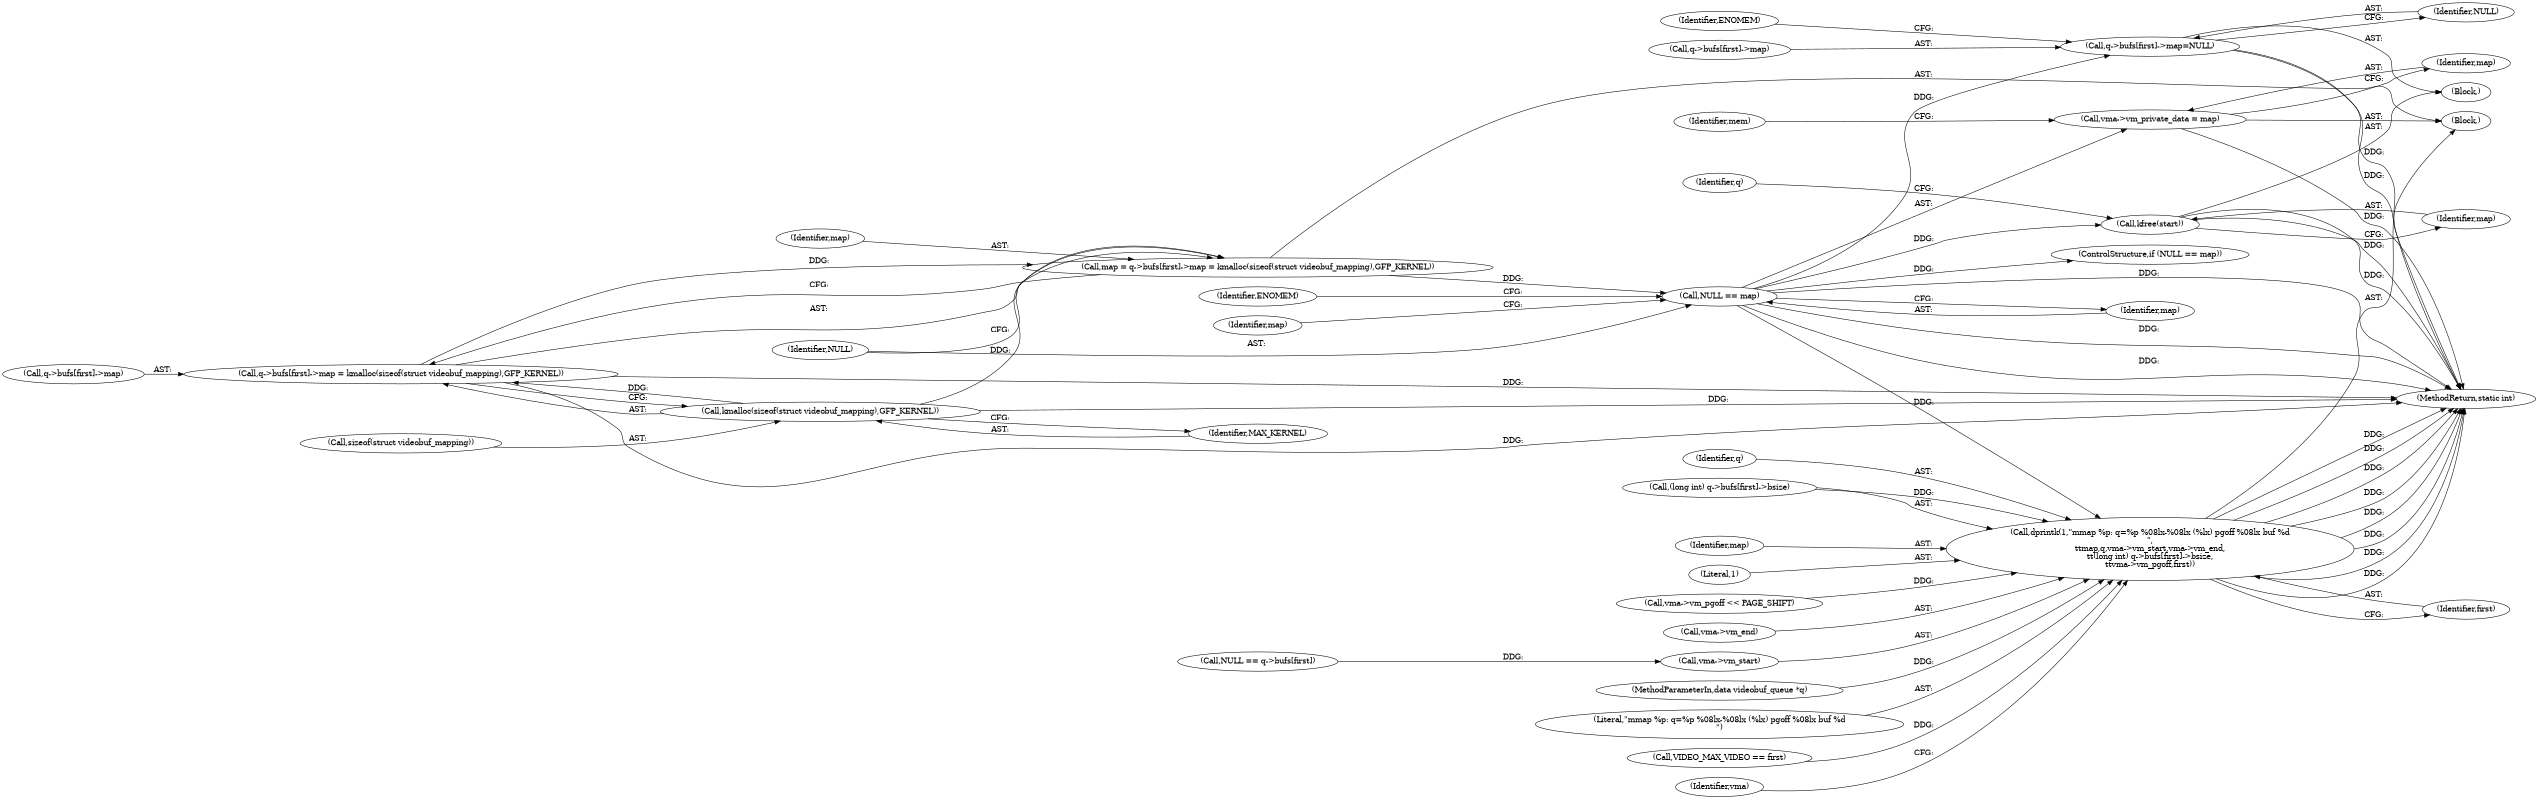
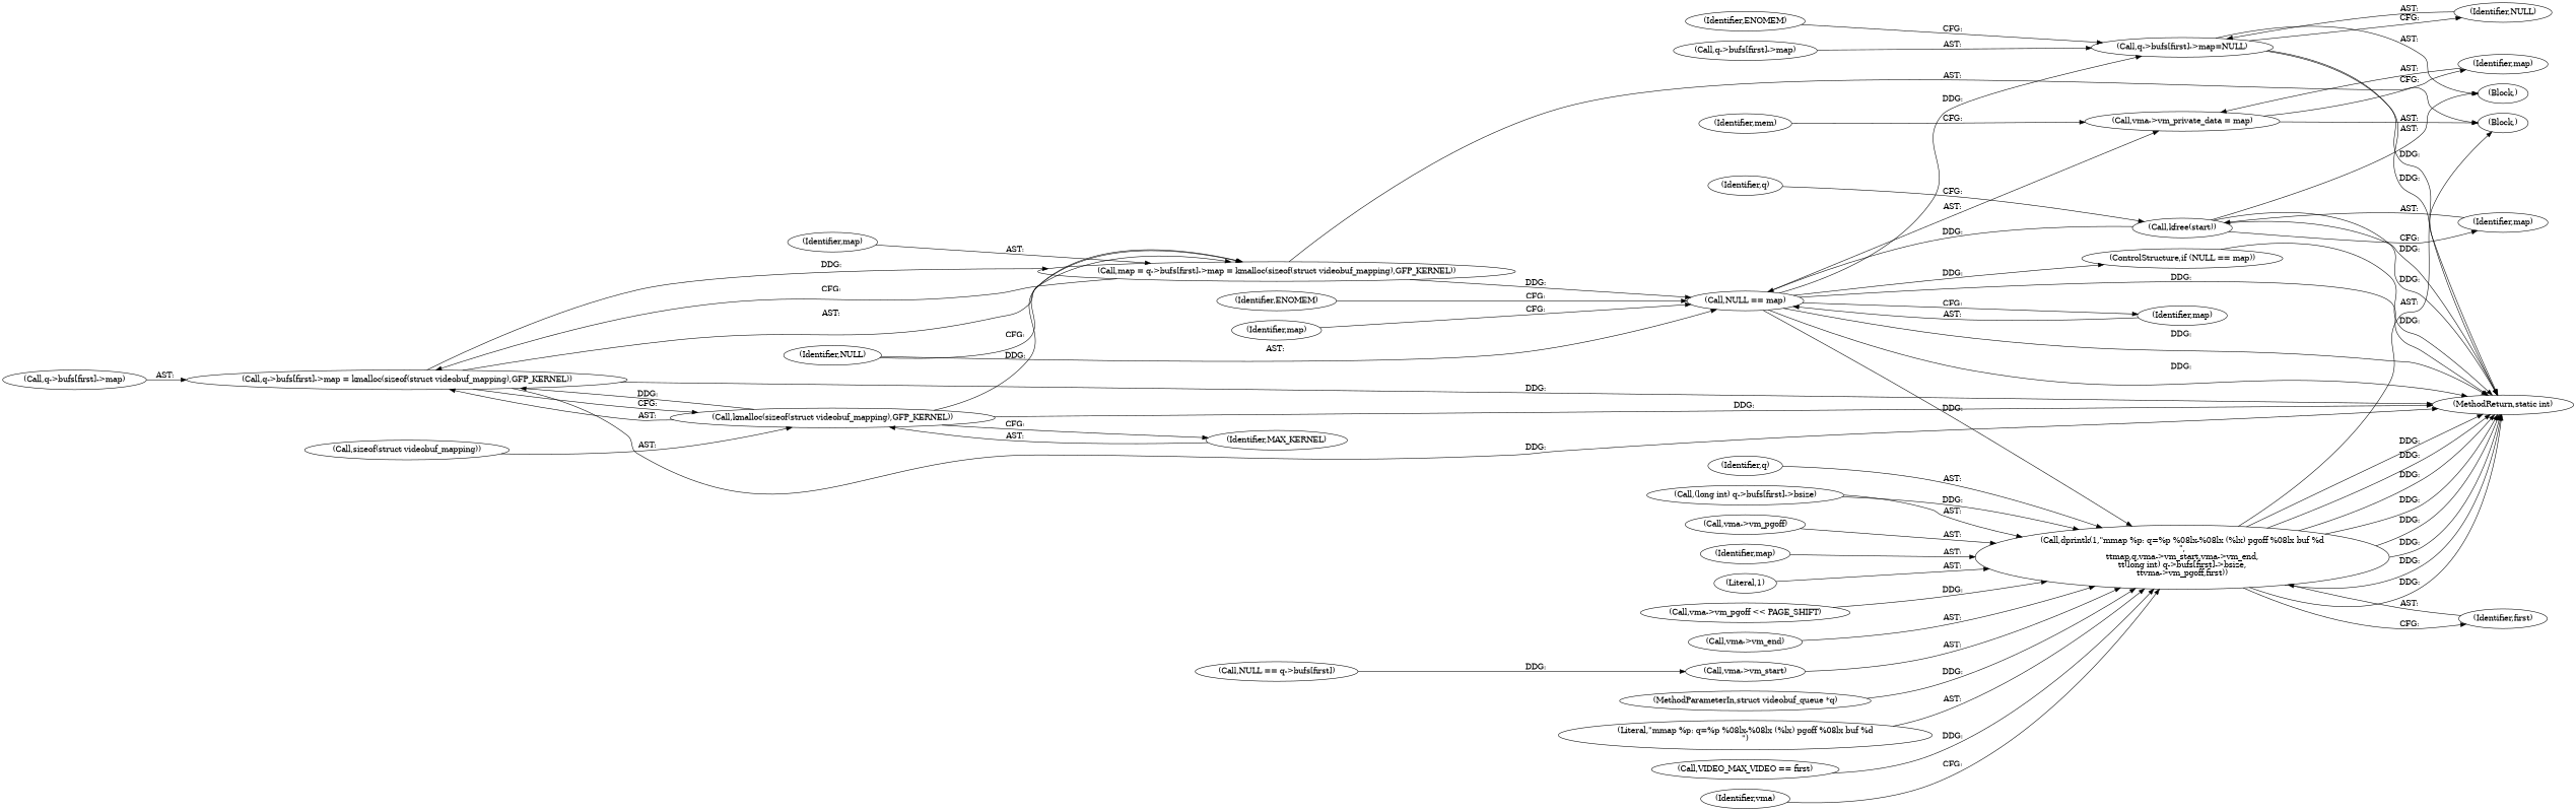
  digraph {
    rankdir=LR
    n1 [label="(Call,q->bufs[first]->map = kmalloc(sizeof(struct videobuf_mapping),GFP_KERNEL))"]
    n2 [label="(Call,kmalloc(sizeof(struct videobuf_mapping),GFP_KERNEL))"]
    n3 [label="(Call,map = q->bufs[first]->map = kmalloc(sizeof(struct videobuf_mapping),GFP_KERNEL))"]
    n4 [label="(MethodReturn,static int)"]
    n5 [label="(Identifier,MAX_KERNEL)"]
    n6 [label="(Call,NULL == map)"]
    n7 [label="(Block,)"]
    n8 [label="(Call,vma->vm_private_data = map)"]
    n9 [label="(Call,kfree(start))"]
    n10 [label="(Call,q->bufs[first]->map=NULL)"]
    n11 [label="(Call,dprintk(1,\"mmap %p: q=%p %08lx-%08lx (%lx) pgoff %08lx buf %d\n\",\n\t\tmap,q,vma->vm_start,vma->vm_end,\n\t\t(long int) q->bufs[first]->bsize,\n\t\tvma->vm_pgoff,first))"]
    n12 [label="(Identifier,map)"]
    n13 [label="(ControlStructure,if (NULL == map))"]
    n14 [label="(Identifier,map)"]
    n15 [label="(Block,)"]
    n16 [label="(Identifier,map)"]
    n17 [label="(Identifier,NULL)"]
    n18 [label="(Identifier,first)"]
    n19 [label="(Literal,\"mmap %p: q=%p %08lx-%08lx (%lx) pgoff %08lx buf %d\n\")"]
    n20 [label="(Identifier,mem)"]
    n21 [label="(Call,VIDEO_MAX_VIDEO == first)"]
    n22 [label="(Identifier,vma)"]
    n23 [label="(Identifier,NULL)"]
    n24 [label="(Identifier,map)"]
    n25 [label="(Call,sizeof(struct videobuf_mapping))"]
    n26 [label="(Identifier,q)"]
    n27 [label="(Identifier,ENOMEM)"]
    n28 [label="(Call,(long int) q->bufs[first]->bsize)"]
    n29 [label="(Call,vma->vm_start)"]
    n30 [label="(Call,q->bufs[first]->map)"]
    n31 [label="(Identifier,q)"]
-   n32 [label="(MethodParameterIn,data videobuf_queue *q)"]
+   n32 [label="(MethodParameterIn,struct videobuf_queue *q)"]
+   n33 [label="(Call,vma->vm_pgoff)"]
    n34 [label="(Identifier,map)"]
    n35 [label="(Literal,1)"]
    n36 [label="(Call,NULL == q->bufs[first])"]
    n37 [label="(Call,q->bufs[first]->map)"]
    n38 [label="(Call,vma->vm_pgoff << PAGE_SHIFT)"]
    n39 [label="(Identifier,ENOMEM)"]
    n40 [label="(Call,vma->vm_end)"]
    n41 [label="(Identifier,map)"]
    n1 -> n2 [label="CFG: "]
    n1 -> n3 [label="AST: "]
    n1 -> n3 [label="DDG: "]
    n1 -> n4 [label="DDG: "]
    n1 -> n4 [label="DDG: "]
    n2 -> n1 [label="AST: "]
    n2 -> n1 [label="DDG: "]
    n2 -> n3 [label="DDG: "]
    n2 -> n4 [label="DDG: "]
    n2 -> n5 [label="CFG: "]
    n3 -> n1 [label="CFG: "]
    n3 -> n6 [label="DDG: "]
    n3 -> n7 [label="AST: "]
    n5 -> n2 [label="AST: "]
    n6 -> n4 [label="DDG: "]
    n6 -> n4 [label="DDG: "]
    n6 -> n4 [label="DDG: "]
    n6 -> n8 [label="AST: "]
-   n6 -> n9 [label="DDG: "]
+   n9 -> n6 [label="DDG: "]
    n6 -> n10 [label="DDG: "]
    n6 -> n11 [label="DDG: "]
    n6 -> n12 [label="CFG: "]
    n6 -> n13 [label="DDG: "]
-   n8 -> n4 [label="DDG: "]
+   n13 -> n4 [label="DDG: "]
    n8 -> n7 [label="AST: "]
    n8 -> n14 [label="CFG: "]
    n9 -> n4 [label="DDG: "]
    n9 -> n4 [label="DDG: "]
    n9 -> n15 [label="AST: "]
    n9 -> n16 [label="CFG: "]
    n10 -> n4 [label="DDG: "]
    n10 -> n4 [label="DDG: "]
    n10 -> n15 [label="AST: "]
    n10 -> n17 [label="CFG: "]
    n11 -> n4 [label="DDG: "]
    n11 -> n4 [label="DDG: "]
    n11 -> n4 [label="DDG: "]
    n11 -> n4 [label="DDG: "]
    n11 -> n4 [label="DDG: "]
    n11 -> n4 [label="DDG: "]
    n11 -> n4 [label="DDG: "]
    n11 -> n4 [label="DDG: "]
    n11 -> n7 [label="AST: "]
    n11 -> n18 [label="CFG: "]
    n12 -> n6 [label="AST: "]
    n14 -> n8 [label="AST: "]
    n16 -> n9 [label="AST: "]
    n17 -> n10 [label="AST: "]
    n18 -> n11 [label="AST: "]
    n19 -> n11 [label="AST: "]
    n20 -> n8 [label="CFG: "]
    n21 -> n11 [label="DDG: "]
    n22 -> n11 [label="CFG: "]
    n23 -> n3 [label="CFG: "]
    n23 -> n6 [label="AST: "]
    n24 -> n6 [label="CFG: "]
    n25 -> n2 [label="AST: "]
    n26 -> n11 [label="AST: "]
    n27 -> n6 [label="CFG: "]
    n28 -> n11 [label="AST: "]
    n28 -> n11 [label="DDG: "]
    n29 -> n11 [label="AST: "]
    n30 -> n1 [label="AST: "]
    n31 -> n9 [label="CFG: "]
    n32 -> n11 [label="DDG: "]
+   n33 -> n11 [label="AST: "]
    n34 -> n11 [label="AST: "]
    n35 -> n11 [label="AST: "]
    n36 -> n29 [label="DDG: "]
    n37 -> n10 [label="AST: "]
    n38 -> n11 [label="DDG: "]
    n39 -> n10 [label="CFG: "]
    n40 -> n11 [label="AST: "]
    n41 -> n3 [label="AST: "]
  }
